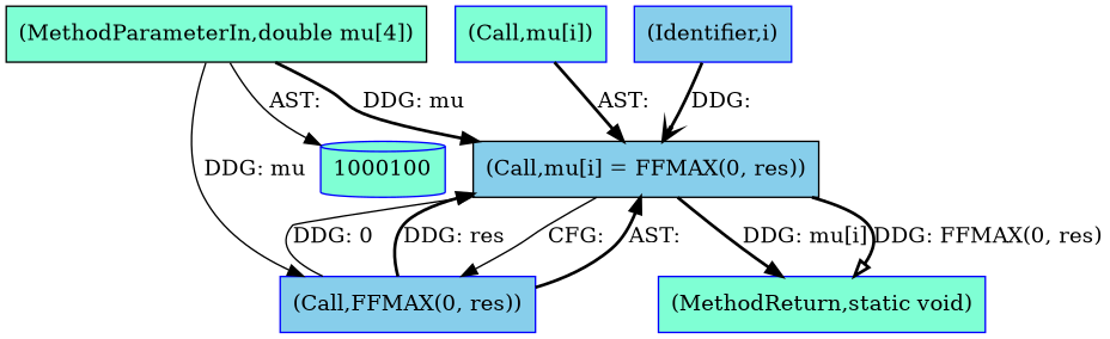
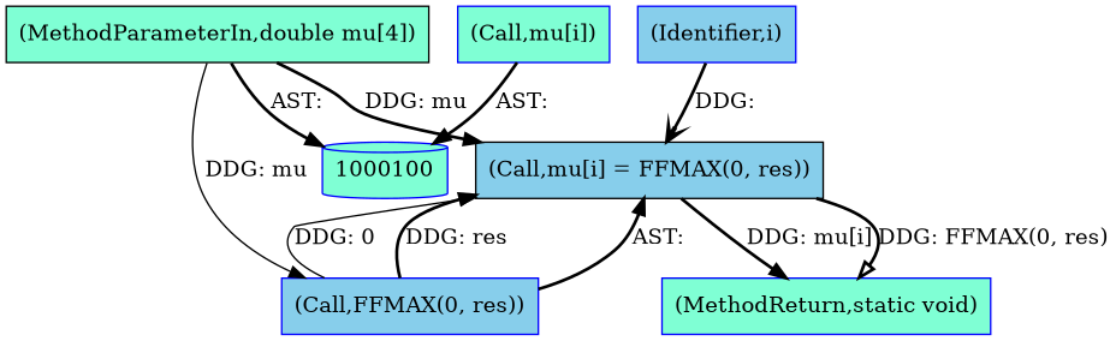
  digraph {
    node [color=blue fillcolor=aquamarine shape=box style=filled]
    edge [arrowhead=normal style=bold]
    n1 [color=black label="(MethodParameterIn,double mu[4])"]
    n2 [color=black fillcolor=skyblue label="(Call,mu[i] = FFMAX(0, res))"]
    1000100 [shape=cylinder]
    n4 [fillcolor=skyblue label="(Call,FFMAX(0, res))"]
    n5 [label="(MethodReturn,static void)"]
    n6 [label="(Call,mu[i])"]
    n7 [fillcolor=skyblue label="(Identifier,i)"]
    n1 -> n2 [label="DDG: mu"]
-   n1 -> 1000100 [label="AST: " style=solid]
+   n1 -> 1000100 [label="AST: "]
    n1 -> n4 [label="DDG: mu" style=solid]
-   n2 -> n4 [label="CFG: " style=solid]
    n2 -> n5 [label="DDG: mu[i]"]
    n2 -> n5 [arrowhead=onormal label="DDG: FFMAX(0, res)"]
    n4 -> n2 [label="AST: "]
    n4 -> n2 [label="DDG: 0" style=solid]
    n4 -> n2 [label="DDG: res"]
-   n6 -> n2 [label="AST: "]
+   n6 -> 1000100 [label="AST: "]
    n7 -> n2 [arrowhead=vee label="DDG: "]
  }
